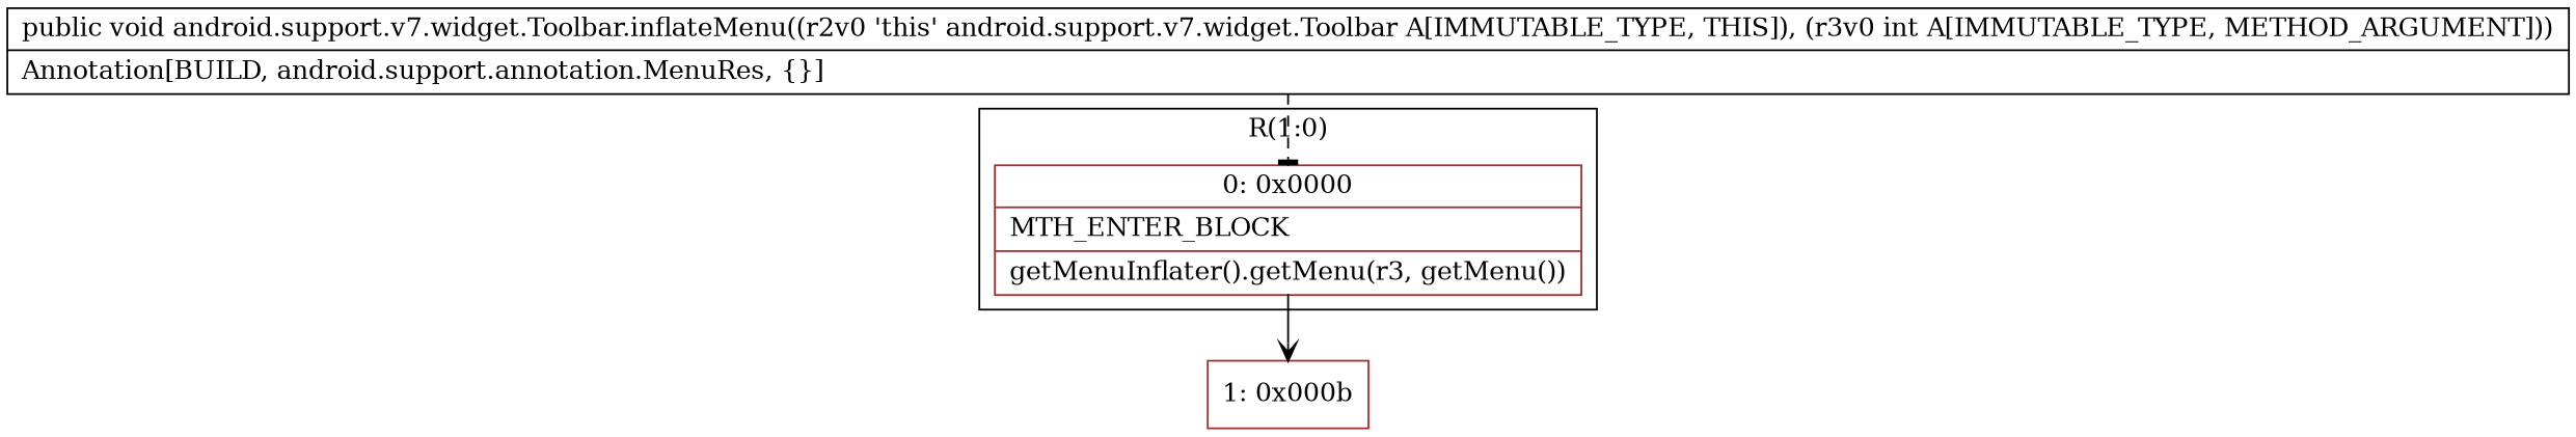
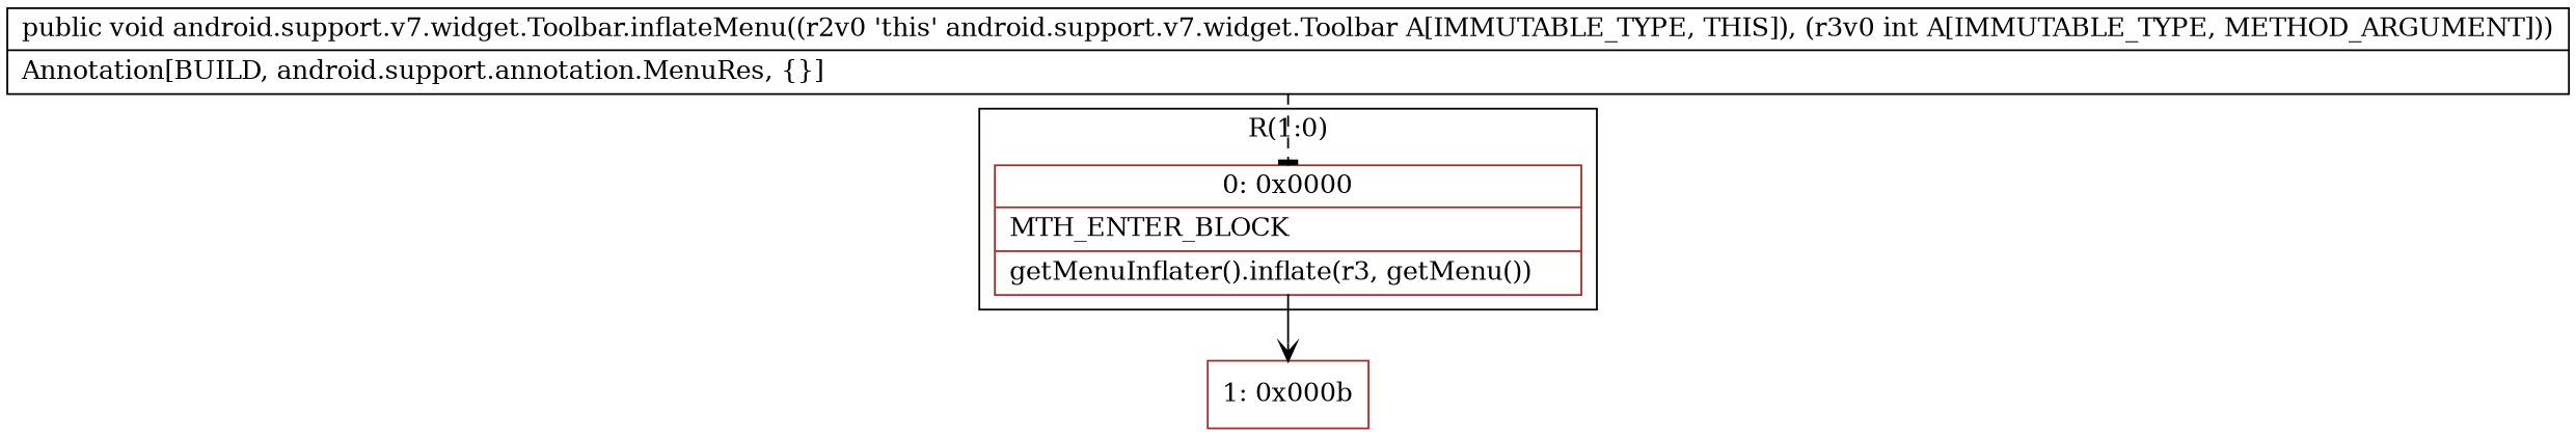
  digraph {
    node [color=brown shape=record]
-   n1 [label="{0\:\ 0x0000|MTH_ENTER_BLOCK\l|getMenuInflater().getMenu(r3, getMenu())\l}"]
+   n1 [label="{0\:\ 0x0000|MTH_ENTER_BLOCK\l|getMenuInflater().inflate(r3, getMenu())\l}"]
    n2 [label="{1\:\ 0x000b}"]
    n3 [label="{public void android.support.v7.widget.Toolbar.inflateMenu((r2v0 'this' android.support.v7.widget.Toolbar A[IMMUTABLE_TYPE, THIS]), (r3v0 int A[IMMUTABLE_TYPE, METHOD_ARGUMENT]))  | Annotation[BUILD, android.support.annotation.MenuRes, \{\}]\l}" color=black]
    subgraph cluster_1 {
      label="R(1:0)"
      n1
    }
    n1 -> n2 [style=solid arrowhead=vee]
    n3 -> n1 [style=dashed arrowhead=tee]
  }
